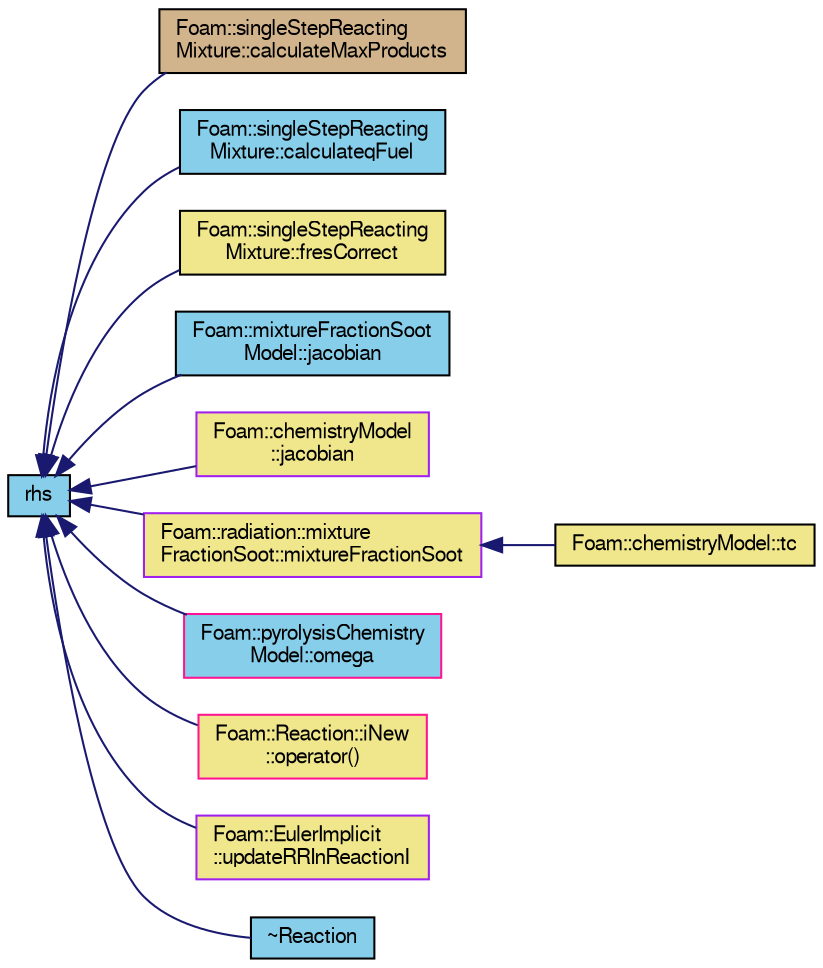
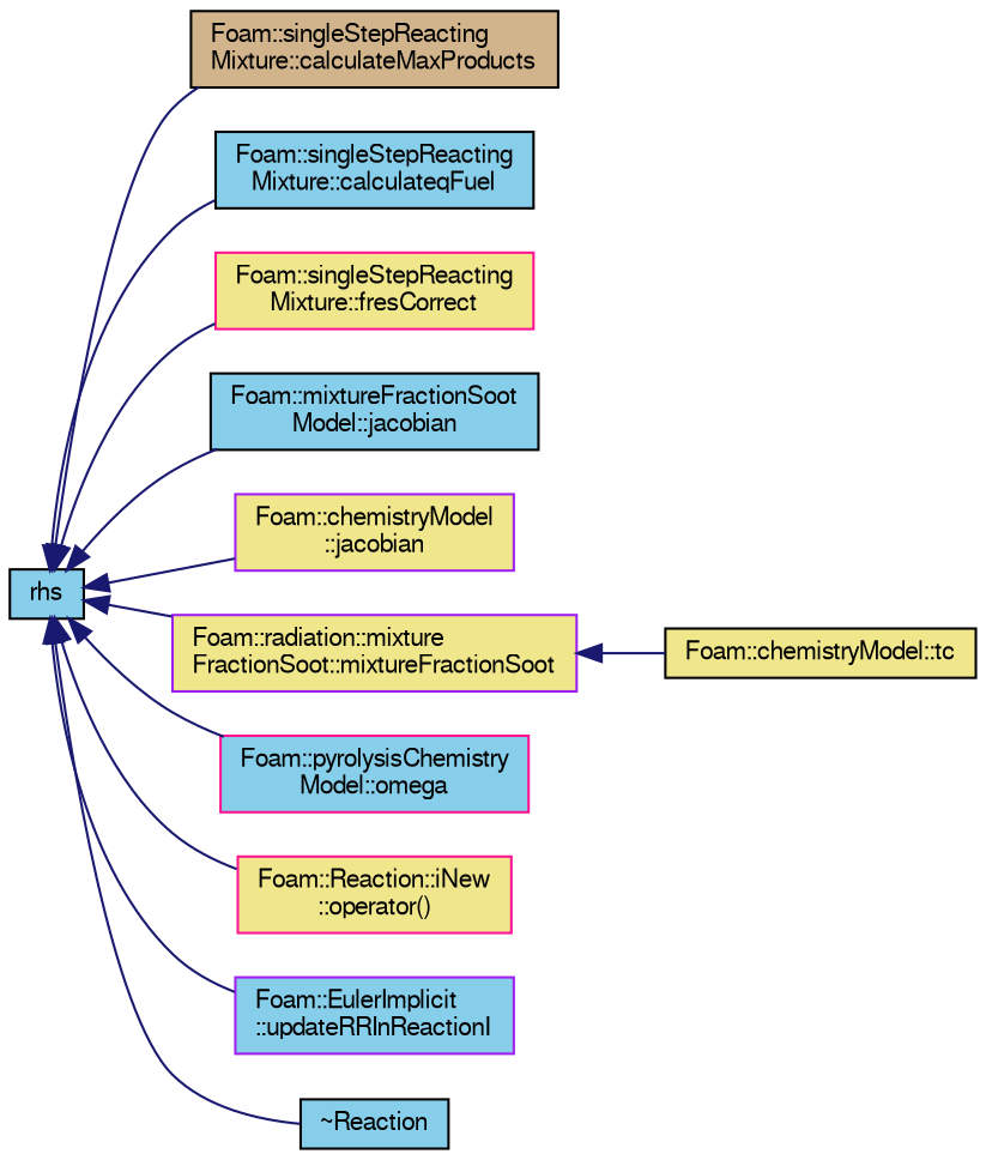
  digraph {
    rankdir=LR
    node [color=black fillcolor=skyblue fontname=FreeSans fontsize=10 shape=record style=filled]
    edge [color=midnightblue dir=back fontname=FreeSans fontsize=10 labelfontname=FreeSans labelfontsize=10 style=solid]
    n1 [fontcolor=black height=0.2 label=rhs width=0.4]
    n2 [fillcolor=tan height=0.2 label="Foam::singleStepReacting\lMixture::calculateMaxProducts" width=0.4]
    n3 [height=0.2 label="Foam::singleStepReacting\lMixture::calculateqFuel" width=0.4]
-   n4 [fillcolor=khaki height=0.2 label="Foam::singleStepReacting\lMixture::fresCorrect" width=0.4]
+   n4 [color=deeppink fillcolor=khaki height=0.2 label="Foam::singleStepReacting\lMixture::fresCorrect" width=0.4]
    n5 [height=0.2 label="Foam::mixtureFractionSoot\lModel::jacobian" width=0.4]
    n6 [color=purple fillcolor=khaki height=0.2 label="Foam::chemistryModel\l::jacobian" width=0.4]
    n7 [color=purple fillcolor=khaki height=0.2 label="Foam::radiation::mixture\lFractionSoot::mixtureFractionSoot" width=0.4]
    n8 [color=deeppink height=0.2 label="Foam::pyrolysisChemistry\lModel::omega" width=0.4]
    n9 [color=deeppink fillcolor=khaki height=0.2 label="Foam::Reaction::iNew\l::operator()" width=0.4]
-   n10 [color=purple fillcolor=khaki height=0.2 label="Foam::EulerImplicit\l::updateRRInReactionI" width=0.4]
+   n10 [color=purple height=0.2 label="Foam::EulerImplicit\l::updateRRInReactionI" width=0.4]
    n11 [height=0.2 label="~Reaction" width=0.4]
    n12 [fillcolor=khaki height=0.2 label="Foam::chemistryModel::tc" width=0.4]
    n1 -> n2
    n1 -> n3
    n1 -> n4
    n1 -> n5
    n1 -> n6
    n1 -> n7
    n1 -> n8
    n1 -> n9
    n1 -> n10
    n1 -> n11
    n7 -> n12
  }
